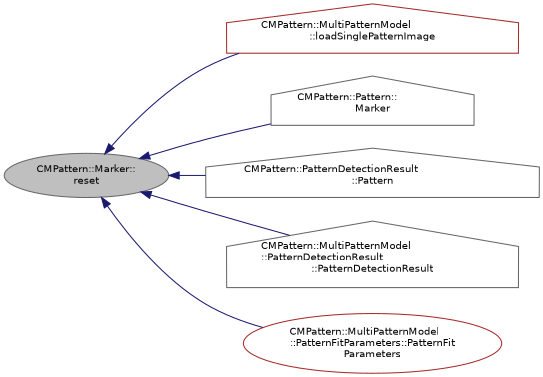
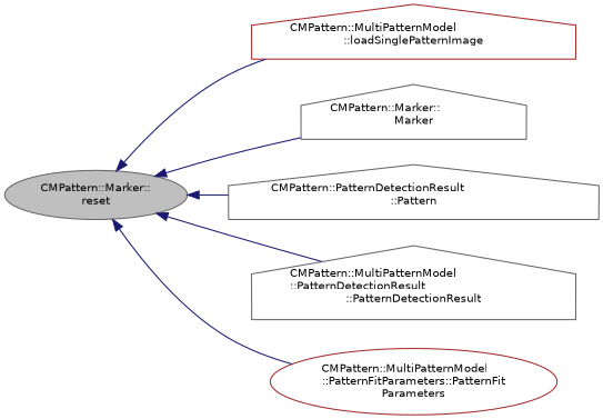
  digraph {
    rankdir=LR
    node [color=gray40 fillcolor=white fontname=Helvetica fontsize=10 shape=house style=filled]
    edge [color=midnightblue dir=back fontname=Helvetica fontsize=10 labelfontname=Helvetica labelfontsize=10 style=solid]
    n1 [fillcolor=grey75 fontcolor=black height=0.2 label="CMPattern::Marker::\lreset" shape=ellipse width=0.4]
    n2 [color=brown height=0.2 label="CMPattern::MultiPatternModel\l::loadSinglePatternImage" width=0.4]
-   n3 [height=0.2 label="CMPattern::Pattern::\lMarker" width=0.4]
+   n3 [height=0.2 label="CMPattern::Marker::\lMarker" width=0.4]
    n4 [height=0.2 label="CMPattern::PatternDetectionResult\l::Pattern" width=0.4]
    n5 [height=0.2 label="CMPattern::MultiPatternModel\l::PatternDetectionResult\l::PatternDetectionResult" width=0.4]
    n6 [color=brown height=0.2 label="CMPattern::MultiPatternModel\l::PatternFitParameters::PatternFit\lParameters" shape=ellipse width=0.4]
    n1 -> n2
    n1 -> n3
    n1 -> n4
    n1 -> n5
    n1 -> n6
  }
